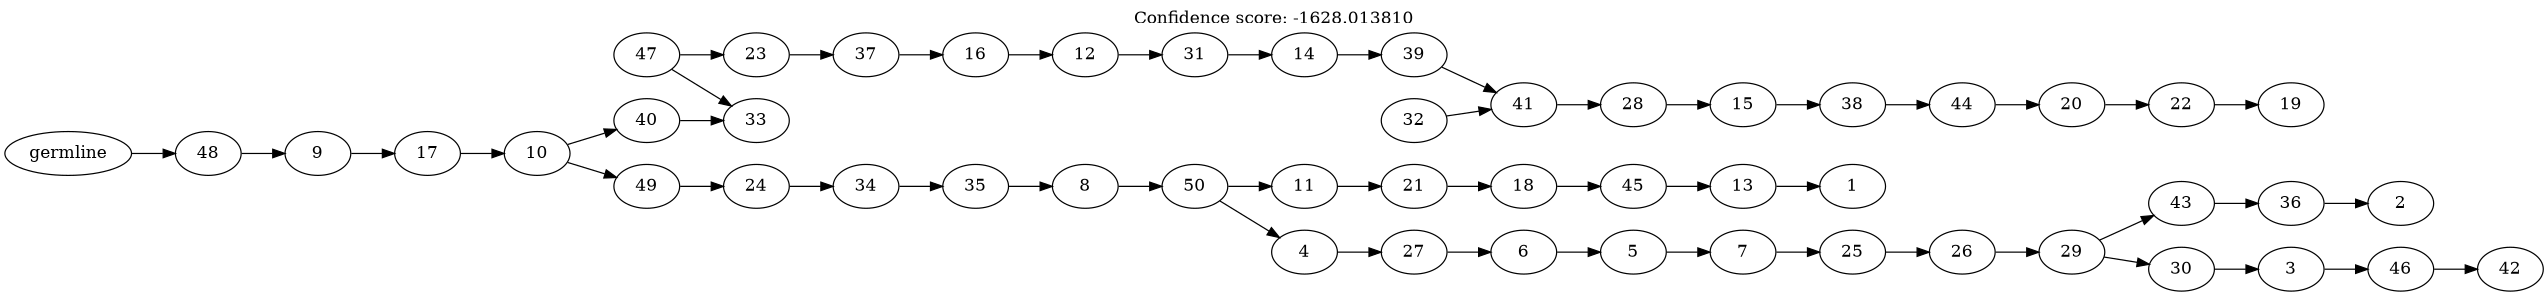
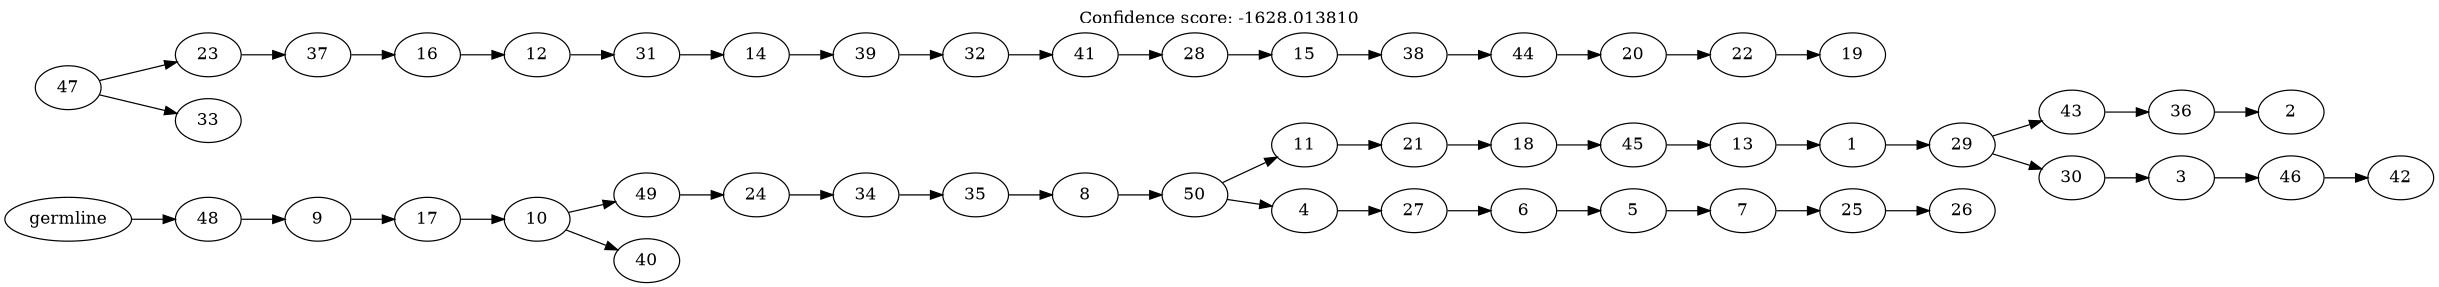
  digraph {
    label="Confidence score: -1628.013810"
    labelloc=t
    rankdir=LR
    n1 [label=13]
    n2 [label=1]
    n3 [label=45]
    n4 [label=18]
    n5 [label=21]
    n6 [label=11]
    n7 [label=36]
    n8 [label=2]
    n9 [label=43]
    n10 [label=46]
    n11 [label=42]
    n12 [label=3]
    n13 [label=30]
    n14 [label=29]
    n15 [label=26]
    n16 [label=25]
    n17 [label=7]
    n18 [label=5]
    n19 [label=6]
    n20 [label=27]
    n21 [label=4]
    n22 [label=50]
    n23 [label=8]
    n24 [label=35]
    n25 [label=34]
    n26 [label=24]
    n27 [label=49]
    n28 [label=22]
    n29 [label=19]
    n30 [label=20]
    n31 [label=44]
    n32 [label=38]
    n33 [label=15]
    n34 [label=28]
    n35 [label=41]
    n36 [label=32]
    n37 [label=39]
    n38 [label=14]
    n39 [label=31]
    n40 [label=12]
    n41 [label=16]
    n42 [label=37]
    n43 [label=23]
    n44 [label=47]
    n45 [label=33]
    n46 [label=40]
    n47 [label=10]
    n48 [label=17]
    n49 [label=9]
    n50 [label=48]
    n51 [label=germline]
    n1 -> n2
    n3 -> n1
    n4 -> n3
    n5 -> n4
    n6 -> n5
    n7 -> n8
    n9 -> n7
    n10 -> n11
    n12 -> n10
    n13 -> n12
    n14 -> n9
    n14 -> n13
-   n15 -> n14
+   n2 -> n14
    n16 -> n15
    n17 -> n16
    n18 -> n17
    n19 -> n18
    n20 -> n19
    n21 -> n20
    n22 -> n6
    n22 -> n21
    n23 -> n22
    n24 -> n23
    n25 -> n24
    n26 -> n25
    n27 -> n26
    n28 -> n29
    n30 -> n28
    n31 -> n30
    n32 -> n31
    n33 -> n32
    n34 -> n33
    n35 -> n34
    n36 -> n35
-   n37 -> n35
+   n37 -> n36
    n38 -> n37
    n39 -> n38
    n40 -> n39
    n41 -> n40
    n42 -> n41
    n43 -> n42
    n44 -> n43
    n44 -> n45
-   n46 -> n45
    n47 -> n27
    n47 -> n46
    n48 -> n47
    n49 -> n48
    n50 -> n49
    n51 -> n50
  }
